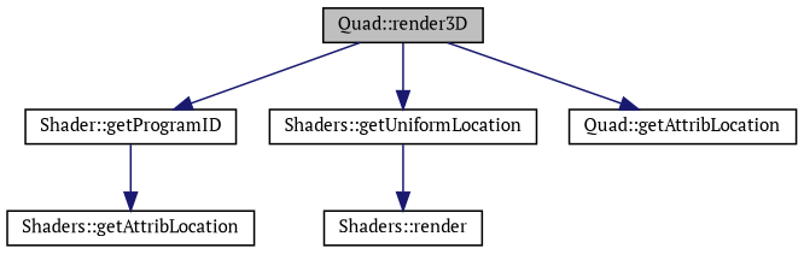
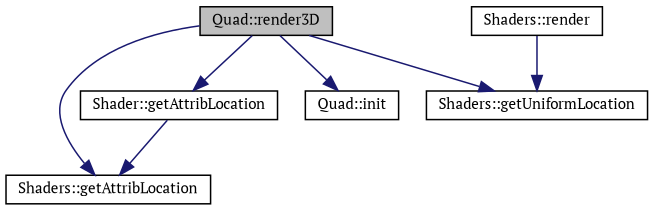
  digraph {
    fontname="PT Serif"
    rankdir=TB
    node [color=black fillcolor=white fontname="PT Serif" fontsize=10 shape=record style=filled]
    edge [color=midnightblue fontname="PT Serif" fontsize=10 labelfontname=Helvetica labelfontsize=10 style=solid]
    n1 [fillcolor=grey75 fontcolor=black height=0.2 label="Quad::render3D" width=0.4]
    n2 [height=0.2 label="Shaders::getAttribLocation" width=0.4]
-   n3 [height=0.2 label="Shader::getProgramID" width=0.4]
+   n3 [height=0.2 label="Shader::getAttribLocation" width=0.4]
    n4 [height=0.2 label="Shaders::getUniformLocation" width=0.4]
-   n5 [height=0.2 label="Quad::getAttribLocation" width=0.4]
+   n5 [height=0.2 label="Quad::init" width=0.4]
    n6 [height=0.2 label="Shaders::render" width=0.4]
+   n1 -> n2
    n1 -> n3
    n1 -> n4
    n1 -> n5
    n3 -> n2
-   n4 -> n6
+   n6 -> n4
  }
